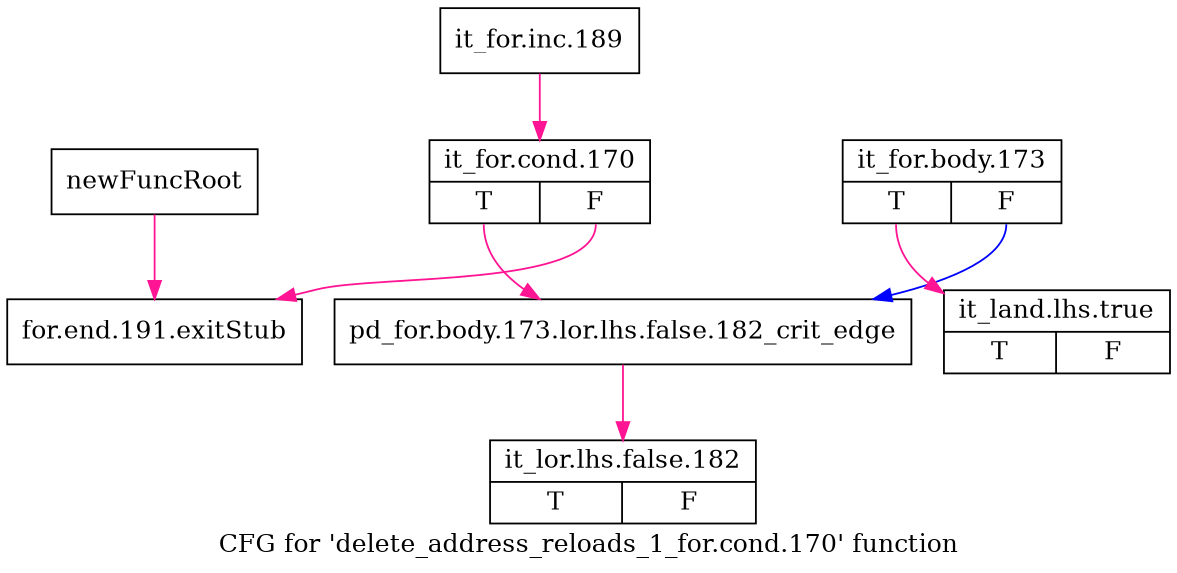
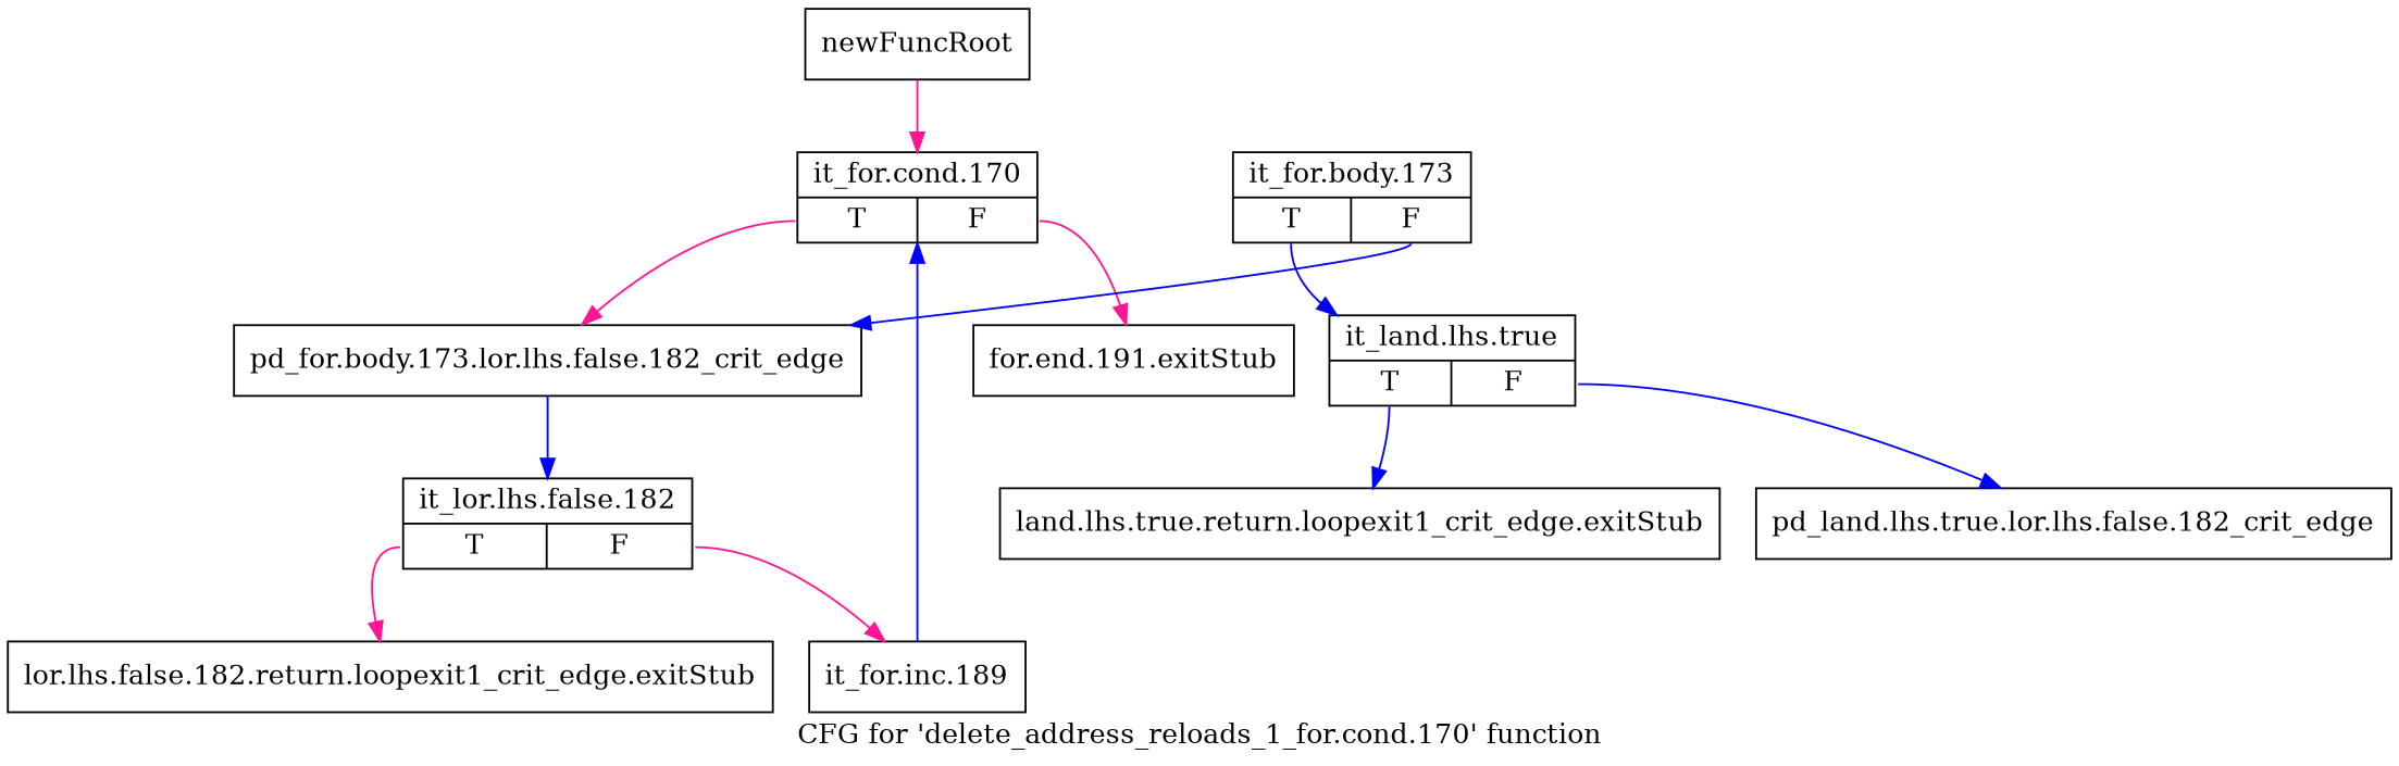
  digraph {
    label="CFG for 'delete_address_reloads_1_for.cond.170' function"
    node [shape=record]
    edge [color=blue tailport=s1]
    n1 [label="{newFuncRoot}"]
    n2 [label="{it_for.cond.170|{<s0>T|<s1>F}}"]
    n3 [label="{for.end.191.exitStub}"]
    n4 [label="{pd_for.body.173.lor.lhs.false.182_crit_edge}"]
    n5 [label="{it_for.body.173|{<s0>T|<s1>F}}"]
    n6 [label="{it_land.lhs.true|{<s0>T|<s1>F}}"]
+   n7 [label="{land.lhs.true.return.loopexit1_crit_edge.exitStub}"]
+   n8 [label="{lor.lhs.false.182.return.loopexit1_crit_edge.exitStub}"]
+   n9 [label="{pd_land.lhs.true.lor.lhs.false.182_crit_edge}"]
    n10 [label="{it_lor.lhs.false.182|{<s0>T|<s1>F}}"]
    n11 [label="{it_for.inc.189}"]
-   n1 -> n3 [color=deeppink tailport=""]
+   n1 -> n2 [color=deeppink tailport=""]
    n2 -> n3 [color=deeppink]
    n2 -> n4 [color=deeppink tailport=s0]
-   n4 -> n10 [color=deeppink tailport=""]
+   n4 -> n10 [tailport=""]
    n5 -> n4
-   n5 -> n6 [color=deeppink tailport=s0]
-   n11 -> n2 [color=deeppink tailport=""]
+   n5 -> n6 [tailport=s0]
+   n6 -> n7 [tailport=s0]
+   n6 -> n9
+   n10 -> n8 [color=deeppink tailport=s0]
+   n10 -> n11 [color=deeppink]
+   n11 -> n2 [tailport=""]
  }
